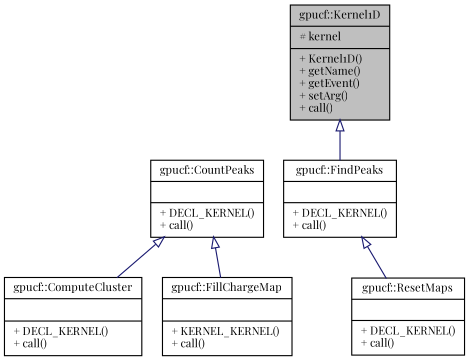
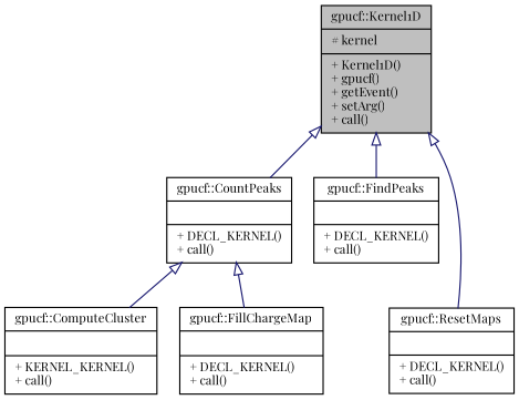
  digraph {
    fontname="Playfair Display"
    node [color=black fontname="Playfair Display" fontsize=10 shape=record]
    edge [arrowtail=onormal color=midnightblue dir=back fontname="Playfair Display" fontsize=10 labelfontname=Helvetica labelfontsize=10 style=solid]
-   n1 [fillcolor=grey75 fontcolor=black height=0.2 label="{gpucf::Kernel1D\n|# kernel\l|+ Kernel1D()\l+ getName()\l+ getEvent()\l+ setArg()\l+ call()\l}" style=filled width=0.4]
+   n1 [fillcolor=grey75 fontcolor=black height=0.2 label="{gpucf::Kernel1D\n|# kernel\l|+ Kernel1D()\l+ gpucf()\l+ getEvent()\l+ setArg()\l+ call()\l}" style=filled width=0.4]
    n2 [height=0.2 label="{gpucf::CountPeaks\n||+ DECL_KERNEL()\l+ call()\l}" width=0.4]
    n3 [height=0.2 label="{gpucf::FindPeaks\n||+ DECL_KERNEL()\l+ call()\l}" width=0.4]
    n4 [height=0.2 label="{gpucf::ResetMaps\n||+ DECL_KERNEL()\l+ call()\l}" width=0.4]
-   n5 [height=0.2 label="{gpucf::ComputeCluster\n||+ DECL_KERNEL()\l+ call()\l}" width=0.4]
-   n6 [height=0.2 label="{gpucf::FillChargeMap\n||+ KERNEL_KERNEL()\l+ call()\l}" width=0.4]
+   n5 [height=0.2 label="{gpucf::ComputeCluster\n||+ KERNEL_KERNEL()\l+ call()\l}" width=0.4]
+   n6 [height=0.2 label="{gpucf::FillChargeMap\n||+ DECL_KERNEL()\l+ call()\l}" width=0.4]
+   n1 -> n2
    n1 -> n3
-   n3 -> n4
+   n1 -> n4
    n2 -> n5
    n2 -> n6
  }
